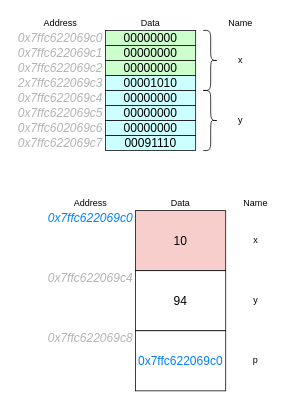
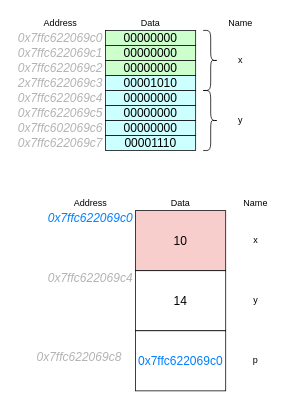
  <mxCell id="0" />
  <mxCell id="1" parent="0" />
  <mxCell id="2" value="&lt;span style=&quot;font-family: &amp;quot;trebuchet ms&amp;quot; , &amp;quot;verdana&amp;quot; , &amp;quot;arial&amp;quot; , sans-serif ; font-size: 16px&quot;&gt;0x7ffc622069c0&lt;/span&gt;" style="rounded=0;whiteSpace=wrap;html=1;fillColor=none;strokeColor=none;fontStyle=2;fontColor=#B3B3B3;" vertex="1" parent="1"><mxGeometry x="20" y="40" width="120" height="20" as="geometry" /></mxCell>
  <mxCell id="3" value="&lt;span style=&quot;font-family: &amp;#34;trebuchet ms&amp;#34; , &amp;#34;verdana&amp;#34; , &amp;#34;arial&amp;#34; , sans-serif ; font-size: 16px&quot;&gt;00000000&lt;/span&gt;" style="rounded=0;whiteSpace=wrap;html=1;fillColor=#CCFFCC;" vertex="1" parent="1"><mxGeometry x="140" y="40" width="120" height="20" as="geometry" /></mxCell>
  <mxCell id="4" value="&lt;span style=&quot;font-family: &amp;quot;trebuchet ms&amp;quot; , &amp;quot;verdana&amp;quot; , &amp;quot;arial&amp;quot; , sans-serif ; font-size: 16px&quot;&gt;0x7ffc622069c1&lt;/span&gt;" style="rounded=0;whiteSpace=wrap;html=1;fillColor=none;strokeColor=none;fontStyle=2;fontColor=#B3B3B3;" vertex="1" parent="1"><mxGeometry x="20" y="60" width="120" height="20" as="geometry" /></mxCell>
  <mxCell id="5" value="&lt;span style=&quot;font-family: &amp;quot;trebuchet ms&amp;quot; , &amp;quot;verdana&amp;quot; , &amp;quot;arial&amp;quot; , sans-serif ; font-size: 16px&quot;&gt;0x7ffc622069c2&lt;/span&gt;" style="rounded=0;whiteSpace=wrap;html=1;fillColor=none;strokeColor=none;fontStyle=2;fontColor=#B3B3B3;" vertex="1" parent="1"><mxGeometry x="20" y="80" width="120" height="20" as="geometry" /></mxCell>
  <mxCell id="6" value="&lt;span style=&quot;font-family: &amp;quot;trebuchet ms&amp;quot; , &amp;quot;verdana&amp;quot; , &amp;quot;arial&amp;quot; , sans-serif ; font-size: 16px&quot;&gt;2x7ffc622069c3&lt;/span&gt;" style="rounded=0;whiteSpace=wrap;html=1;fillColor=none;strokeColor=none;fontStyle=2;fontColor=#B3B3B3;" vertex="1" parent="1"><mxGeometry x="20" y="100" width="120" height="20" as="geometry" /></mxCell>
  <mxCell id="7" value="&lt;span style=&quot;font-family: &amp;#34;trebuchet ms&amp;#34; , &amp;#34;verdana&amp;#34; , &amp;#34;arial&amp;#34; , sans-serif ; font-size: 16px&quot;&gt;00000000&lt;/span&gt;" style="rounded=0;whiteSpace=wrap;html=1;fillColor=#CCFFCC;" vertex="1" parent="1"><mxGeometry x="140" y="60" width="120" height="20" as="geometry" /></mxCell>
  <mxCell id="8" value="&lt;span style=&quot;font-family: &amp;#34;trebuchet ms&amp;#34; , &amp;#34;verdana&amp;#34; , &amp;#34;arial&amp;#34; , sans-serif ; font-size: 16px&quot;&gt;00000000&lt;/span&gt;" style="rounded=0;whiteSpace=wrap;html=1;fillColor=#CCFFCC;" vertex="1" parent="1"><mxGeometry x="140" y="80" width="120" height="20" as="geometry" /></mxCell>
  <mxCell id="9" value="&lt;span style=&quot;font-family: &amp;#34;trebuchet ms&amp;#34; , &amp;#34;verdana&amp;#34; , &amp;#34;arial&amp;#34; , sans-serif ; font-size: 16px&quot;&gt;00001010&lt;/span&gt;" style="rounded=0;whiteSpace=wrap;html=1;fillColor=#ccffff;" vertex="1" parent="1"><mxGeometry x="140" y="100" width="120" height="20" as="geometry" /></mxCell>
  <mxCell id="10" value="&lt;span style=&quot;font-family: &amp;#34;trebuchet ms&amp;#34; , &amp;#34;verdana&amp;#34; , &amp;#34;arial&amp;#34; , sans-serif ; font-size: 16px&quot;&gt;0x7ffc622069c4&lt;/span&gt;" style="rounded=0;whiteSpace=wrap;html=1;fillColor=none;strokeColor=none;fontStyle=2;fontColor=#B3B3B3;" vertex="1" parent="1"><mxGeometry x="20" y="120" width="120" height="20" as="geometry" /></mxCell>
  <mxCell id="11" value="&lt;span style=&quot;font-family: &amp;#34;trebuchet ms&amp;#34; , &amp;#34;verdana&amp;#34; , &amp;#34;arial&amp;#34; , sans-serif ; font-size: 16px&quot;&gt;00000000&lt;/span&gt;" style="rounded=0;whiteSpace=wrap;html=1;fillColor=#CCFFFF;" vertex="1" parent="1"><mxGeometry x="140" y="120" width="120" height="20" as="geometry" /></mxCell>
  <mxCell id="12" value="&lt;span style=&quot;font-family: &amp;#34;trebuchet ms&amp;#34; , &amp;#34;verdana&amp;#34; , &amp;#34;arial&amp;#34; , sans-serif ; font-size: 16px&quot;&gt;0x7ffc622069c5&lt;/span&gt;" style="rounded=0;whiteSpace=wrap;html=1;fillColor=none;strokeColor=none;fontStyle=2;fontColor=#B3B3B3;" vertex="1" parent="1"><mxGeometry x="20" y="140" width="120" height="20" as="geometry" /></mxCell>
  <mxCell id="13" value="&lt;span style=&quot;font-family: &amp;#34;trebuchet ms&amp;#34; , &amp;#34;verdana&amp;#34; , &amp;#34;arial&amp;#34; , sans-serif ; font-size: 16px&quot;&gt;0x7ffc602069c6&lt;br&gt;&lt;/span&gt;" style="rounded=0;whiteSpace=wrap;html=1;fillColor=none;strokeColor=none;fontStyle=2;fontColor=#B3B3B3;" vertex="1" parent="1"><mxGeometry x="20" y="160" width="120" height="20" as="geometry" /></mxCell>
  <mxCell id="14" value="&lt;span style=&quot;font-family: &amp;#34;trebuchet ms&amp;#34; , &amp;#34;verdana&amp;#34; , &amp;#34;arial&amp;#34; , sans-serif ; font-size: 16px&quot;&gt;0x7ffc622069c7&lt;/span&gt;" style="rounded=0;whiteSpace=wrap;html=1;fillColor=none;strokeColor=none;fontStyle=2;fontColor=#B3B3B3;" vertex="1" parent="1"><mxGeometry x="20" y="180" width="120" height="20" as="geometry" /></mxCell>
  <mxCell id="15" value="&lt;span style=&quot;font-family: &amp;#34;trebuchet ms&amp;#34; , &amp;#34;verdana&amp;#34; , &amp;#34;arial&amp;#34; , sans-serif ; font-size: 16px&quot;&gt;00000000&lt;/span&gt;" style="rounded=0;whiteSpace=wrap;html=1;fillColor=#CCFFFF;" vertex="1" parent="1"><mxGeometry x="140" y="140" width="120" height="20" as="geometry" /></mxCell>
  <mxCell id="16" value="&lt;span style=&quot;font-family: &amp;#34;trebuchet ms&amp;#34; , &amp;#34;verdana&amp;#34; , &amp;#34;arial&amp;#34; , sans-serif ; font-size: 16px&quot;&gt;00000000&lt;/span&gt;" style="rounded=0;whiteSpace=wrap;html=1;fillColor=#CCFFFF;" vertex="1" parent="1"><mxGeometry x="140" y="160" width="120" height="20" as="geometry" /></mxCell>
- <mxCell id="17" value="&lt;span style=&quot;font-family: &amp;#34;trebuchet ms&amp;#34; , &amp;#34;verdana&amp;#34; , &amp;#34;arial&amp;#34; , sans-serif ; font-size: 16px&quot;&gt;00091110&lt;/span&gt;" style="rounded=0;whiteSpace=wrap;html=1;fillColor=#CCFFFF;" vertex="1" parent="1"><mxGeometry x="140" y="180" width="120" height="20" as="geometry" /></mxCell>
+ <mxCell id="17" value="&lt;span style=&quot;font-family: &amp;#34;trebuchet ms&amp;#34; , &amp;#34;verdana&amp;#34; , &amp;#34;arial&amp;#34; , sans-serif ; font-size: 16px&quot;&gt;00001110&lt;/span&gt;" style="rounded=0;whiteSpace=wrap;html=1;fillColor=#CCFFFF;" vertex="1" parent="1"><mxGeometry x="140" y="180" width="120" height="20" as="geometry" /></mxCell>
  <mxCell id="18" value="" style="shape=curlyBracket;whiteSpace=wrap;html=1;rounded=1;rotation=0;flipH=1;" vertex="1" parent="1"><mxGeometry x="270" y="40" width="20" height="80" as="geometry" /></mxCell>
  <mxCell id="19" value="" style="shape=curlyBracket;whiteSpace=wrap;html=1;rounded=1;rotation=0;flipH=1;" vertex="1" parent="1"><mxGeometry x="270" y="120" width="20" height="80" as="geometry" /></mxCell>
  <mxCell id="20" value="x" style="text;html=1;strokeColor=none;fillColor=none;align=center;verticalAlign=middle;whiteSpace=wrap;rounded=0;fontColor=#000000;" vertex="1" parent="1"><mxGeometry x="300" y="70" width="40" height="20" as="geometry" /></mxCell>
  <mxCell id="21" value="y" style="text;html=1;strokeColor=none;fillColor=none;align=center;verticalAlign=middle;whiteSpace=wrap;rounded=0;fontColor=#000000;" vertex="1" parent="1"><mxGeometry x="300" y="150" width="40" height="20" as="geometry" /></mxCell>
  <mxCell id="22" value="&lt;span style=&quot;font-family: &amp;quot;trebuchet ms&amp;quot; , &amp;quot;verdana&amp;quot; , &amp;quot;arial&amp;quot; , sans-serif ; font-size: 16px&quot;&gt;0x7ffc622069c0&lt;/span&gt;" style="rounded=0;whiteSpace=wrap;html=1;fillColor=none;strokeColor=none;fontStyle=2;fontColor=#007FFF;" vertex="1" parent="1"><mxGeometry x="60" y="280" width="120" height="20" as="geometry" /></mxCell>
  <mxCell id="23" value="&lt;span style=&quot;font-family: &amp;#34;trebuchet ms&amp;#34; , &amp;#34;verdana&amp;#34; , &amp;#34;arial&amp;#34; , sans-serif ; font-size: 16px&quot;&gt;10&lt;/span&gt;" style="rounded=0;whiteSpace=wrap;html=1;fillColor=#f8cecc;" vertex="1" parent="1"><mxGeometry x="180" y="280" width="120" height="80" as="geometry" /></mxCell>
  <mxCell id="24" value="&lt;span style=&quot;font-family: &amp;#34;trebuchet ms&amp;#34; , &amp;#34;verdana&amp;#34; , &amp;#34;arial&amp;#34; , sans-serif ; font-size: 16px&quot;&gt;0x7ffc622069c4&lt;/span&gt;" style="rounded=0;whiteSpace=wrap;html=1;fillColor=none;strokeColor=none;fontStyle=2;fontColor=#B3B3B3;" vertex="1" parent="1"><mxGeometry x="60" y="360" width="120" height="20" as="geometry" /></mxCell>
- <mxCell id="25" value="&lt;span style=&quot;font-family: &amp;#34;trebuchet ms&amp;#34; , &amp;#34;verdana&amp;#34; , &amp;#34;arial&amp;#34; , sans-serif ; font-size: 16px&quot;&gt;94&lt;/span&gt;" style="rounded=0;whiteSpace=wrap;html=1;" vertex="1" parent="1"><mxGeometry x="180" y="360" width="120" height="80" as="geometry" /></mxCell>
+ <mxCell id="25" value="&lt;span style=&quot;font-family: &amp;#34;trebuchet ms&amp;#34; , &amp;#34;verdana&amp;#34; , &amp;#34;arial&amp;#34; , sans-serif ; font-size: 16px&quot;&gt;14&lt;/span&gt;" style="rounded=0;whiteSpace=wrap;html=1;" vertex="1" parent="1"><mxGeometry x="180" y="360" width="120" height="80" as="geometry" /></mxCell>
  <mxCell id="26" value="x" style="text;html=1;strokeColor=none;fillColor=none;align=center;verticalAlign=middle;whiteSpace=wrap;rounded=0;fontColor=#000000;" vertex="1" parent="1"><mxGeometry x="320" y="310" width="40" height="20" as="geometry" /></mxCell>
  <mxCell id="27" value="y" style="text;html=1;strokeColor=none;fillColor=none;align=center;verticalAlign=middle;whiteSpace=wrap;rounded=0;fontColor=#000000;" vertex="1" parent="1"><mxGeometry x="320" y="390" width="40" height="20" as="geometry" /></mxCell>
  <mxCell id="28" value="Address" style="text;html=1;strokeColor=none;fillColor=none;align=center;verticalAlign=middle;whiteSpace=wrap;rounded=0;fontColor=#000000;" vertex="1" parent="1"><mxGeometry x="20" y="20" width="120" height="20" as="geometry" /></mxCell>
  <mxCell id="29" value="Data" style="text;html=1;strokeColor=none;fillColor=none;align=center;verticalAlign=middle;whiteSpace=wrap;rounded=0;fontColor=#000000;" vertex="1" parent="1"><mxGeometry x="140" y="20" width="120" height="20" as="geometry" /></mxCell>
  <mxCell id="30" value="Name" style="text;html=1;strokeColor=none;fillColor=none;align=center;verticalAlign=middle;whiteSpace=wrap;rounded=0;fontColor=#000000;" vertex="1" parent="1"><mxGeometry x="260" y="20" width="120" height="20" as="geometry" /></mxCell>
  <mxCell id="31" value="Address" style="text;html=1;strokeColor=none;fillColor=none;align=center;verticalAlign=middle;whiteSpace=wrap;rounded=0;fontColor=#000000;" vertex="1" parent="1"><mxGeometry x="60" y="260" width="120" height="20" as="geometry" /></mxCell>
  <mxCell id="32" value="Data" style="text;html=1;strokeColor=none;fillColor=none;align=center;verticalAlign=middle;whiteSpace=wrap;rounded=0;fontColor=#000000;" vertex="1" parent="1"><mxGeometry x="180" y="260" width="120" height="20" as="geometry" /></mxCell>
  <mxCell id="33" value="Name" style="text;html=1;strokeColor=none;fillColor=none;align=center;verticalAlign=middle;whiteSpace=wrap;rounded=0;fontColor=#000000;" vertex="1" parent="1"><mxGeometry x="300" y="260" width="80" height="20" as="geometry" /></mxCell>
- <mxCell id="34" value="&lt;span style=&quot;font-family: &amp;#34;trebuchet ms&amp;#34; , &amp;#34;verdana&amp;#34; , &amp;#34;arial&amp;#34; , sans-serif ; font-size: 16px&quot;&gt;0x7ffc622069c8&lt;/span&gt;" style="rounded=0;whiteSpace=wrap;html=1;fillColor=none;strokeColor=none;fontStyle=2;fontColor=#B3B3B3;" vertex="1" parent="1"><mxGeometry x="60" y="440" width="120" height="20" as="geometry" /></mxCell>
+ <mxCell id="34" value="&lt;span style=&quot;font-family: &amp;#34;trebuchet ms&amp;#34; , &amp;#34;verdana&amp;#34; , &amp;#34;arial&amp;#34; , sans-serif ; font-size: 16px&quot;&gt;0x7ffc622069c8&lt;/span&gt;" style="rounded=0;whiteSpace=wrap;html=1;fillColor=none;strokeColor=none;fontStyle=2;fontColor=#B3B3B3;" vertex="1" parent="1"><mxGeometry x="45" y="465" width="120" height="20" as="geometry" /></mxCell>
  <mxCell id="35" value="&lt;font face=&quot;trebuchet ms, verdana, arial, sans-serif&quot; color=&quot;#007fff&quot;&gt;&lt;span style=&quot;font-size: 16px&quot;&gt;0x7ffc622069c0&lt;/span&gt;&lt;/font&gt;" style="rounded=0;whiteSpace=wrap;html=1;" vertex="1" parent="1"><mxGeometry x="180" y="440" width="120" height="80" as="geometry" /></mxCell>
  <mxCell id="36" value="p" style="text;html=1;strokeColor=none;fillColor=none;align=center;verticalAlign=middle;whiteSpace=wrap;rounded=0;fontColor=#000000;" vertex="1" parent="1"><mxGeometry x="320" y="470" width="40" height="20" as="geometry" /></mxCell>
